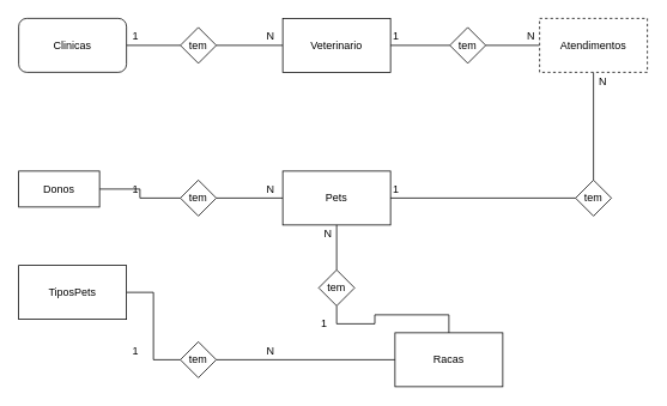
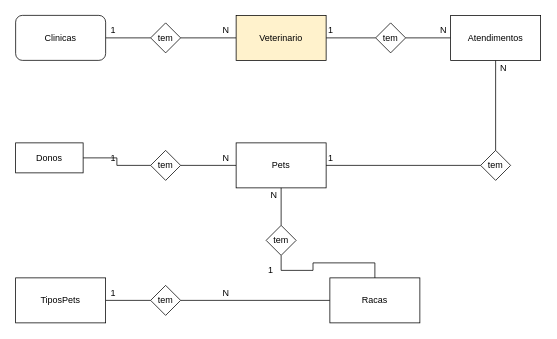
  <mxCell id="0" />
  <mxCell id="1" parent="0" />
  <mxCell id="2" style="edgeStyle=orthogonalEdgeStyle;rounded=0;orthogonalLoop=1;jettySize=auto;html=1;entryX=0;entryY=0.5;entryDx=0;entryDy=0;endArrow=none;endFill=0;" edge="1" parent="1" source="3" target="22"><mxGeometry relative="1" as="geometry" /></mxCell>
  <mxCell id="3" value="Clinicas" style="whiteSpace=wrap;html=1;rounded=1;" vertex="1" parent="1"><mxGeometry x="20" y="20" width="120" height="60" as="geometry" /></mxCell>
  <mxCell id="4" style="edgeStyle=orthogonalEdgeStyle;rounded=0;orthogonalLoop=1;jettySize=auto;html=1;entryX=0;entryY=0.5;entryDx=0;entryDy=0;endArrow=none;endFill=0;" edge="1" parent="1" source="5" target="23"><mxGeometry relative="1" as="geometry" /></mxCell>
  <mxCell id="5" value="Donos" style="rounded=0;whiteSpace=wrap;html=1;" vertex="1" parent="1"><mxGeometry x="20" y="190" width="90" height="40" as="geometry" /></mxCell>
  <mxCell id="6" style="edgeStyle=orthogonalEdgeStyle;rounded=0;orthogonalLoop=1;jettySize=auto;html=1;exitX=0;exitY=0.5;exitDx=0;exitDy=0;entryX=1;entryY=0.5;entryDx=0;entryDy=0;endArrow=none;endFill=0;" edge="1" parent="1" source="7" target="23"><mxGeometry relative="1" as="geometry" /></mxCell>
  <mxCell id="7" value="Pets" style="rounded=0;whiteSpace=wrap;html=1;" vertex="1" parent="1"><mxGeometry x="314" y="190" width="120" height="60" as="geometry" /></mxCell>
  <mxCell id="8" style="edgeStyle=orthogonalEdgeStyle;rounded=0;orthogonalLoop=1;jettySize=auto;html=1;endArrow=none;endFill=0;" edge="1" parent="1" source="10" target="21"><mxGeometry relative="1" as="geometry" /></mxCell>
  <mxCell id="9" style="edgeStyle=orthogonalEdgeStyle;rounded=0;orthogonalLoop=1;jettySize=auto;html=1;exitX=0;exitY=0.5;exitDx=0;exitDy=0;entryX=1;entryY=0.5;entryDx=0;entryDy=0;endArrow=none;endFill=0;" edge="1" parent="1" source="10" target="22"><mxGeometry relative="1" as="geometry" /></mxCell>
- <mxCell id="10" value="Veterinario" style="rounded=0;whiteSpace=wrap;html=1;" vertex="1" parent="1"><mxGeometry x="314" y="20" width="120" height="60" as="geometry" /></mxCell>
+ <mxCell id="10" value="Veterinario" style="rounded=0;whiteSpace=wrap;html=1;fillColor=#fff2cc;" vertex="1" parent="1"><mxGeometry x="314" y="20" width="120" height="60" as="geometry" /></mxCell>
  <mxCell id="11" style="edgeStyle=orthogonalEdgeStyle;rounded=0;orthogonalLoop=1;jettySize=auto;html=1;exitX=0;exitY=0.5;exitDx=0;exitDy=0;endArrow=none;endFill=0;" edge="1" parent="1" source="13" target="21"><mxGeometry relative="1" as="geometry" /></mxCell>
  <mxCell id="12" style="edgeStyle=orthogonalEdgeStyle;rounded=0;orthogonalLoop=1;jettySize=auto;html=1;entryX=0.5;entryY=0;entryDx=0;entryDy=0;endArrow=none;endFill=0;" edge="1" parent="1" source="13" target="25"><mxGeometry relative="1" as="geometry" /></mxCell>
- <mxCell id="13" value="Atendimentos" style="rounded=0;whiteSpace=wrap;html=1;dashed=1;" vertex="1" parent="1"><mxGeometry x="600" y="20" width="120" height="60" as="geometry" /></mxCell>
+ <mxCell id="13" value="Atendimentos" style="rounded=0;whiteSpace=wrap;html=1;" vertex="1" parent="1"><mxGeometry x="600" y="20" width="120" height="60" as="geometry" /></mxCell>
  <mxCell id="14" style="edgeStyle=orthogonalEdgeStyle;rounded=0;orthogonalLoop=1;jettySize=auto;html=1;exitX=0;exitY=0.5;exitDx=0;exitDy=0;entryX=1;entryY=0.5;entryDx=0;entryDy=0;endArrow=none;endFill=0;" edge="1" parent="1" source="15" target="26"><mxGeometry relative="1" as="geometry" /></mxCell>
  <mxCell id="15" value="Racas" style="rounded=0;whiteSpace=wrap;html=1;" vertex="1" parent="1"><mxGeometry x="439" y="370" width="120" height="60" as="geometry" /></mxCell>
  <mxCell id="16" style="edgeStyle=orthogonalEdgeStyle;rounded=0;orthogonalLoop=1;jettySize=auto;html=1;entryX=0;entryY=0.5;entryDx=0;entryDy=0;endArrow=none;endFill=0;" edge="1" parent="1" source="17" target="26"><mxGeometry relative="1" as="geometry" /></mxCell>
- <mxCell id="17" value="TiposPets" style="rounded=0;whiteSpace=wrap;html=1;" vertex="1" parent="1"><mxGeometry x="20" y="295" width="120" height="60" as="geometry" /></mxCell>
+ <mxCell id="17" value="TiposPets" style="rounded=0;whiteSpace=wrap;html=1;" vertex="1" parent="1"><mxGeometry x="20" y="370" width="120" height="60" as="geometry" /></mxCell>
  <mxCell id="18" style="edgeStyle=orthogonalEdgeStyle;rounded=0;orthogonalLoop=1;jettySize=auto;html=1;entryX=0.5;entryY=1;entryDx=0;entryDy=0;endArrow=none;endFill=0;" edge="1" parent="1" source="20" target="7"><mxGeometry relative="1" as="geometry" /></mxCell>
  <mxCell id="19" style="edgeStyle=orthogonalEdgeStyle;rounded=0;orthogonalLoop=1;jettySize=auto;html=1;exitX=0.5;exitY=1;exitDx=0;exitDy=0;entryX=0.5;entryY=0;entryDx=0;entryDy=0;endArrow=none;endFill=0;" edge="1" parent="1" source="20" target="15"><mxGeometry relative="1" as="geometry" /></mxCell>
  <mxCell id="20" value="tem" style="rhombus;whiteSpace=wrap;html=1;" vertex="1" parent="1"><mxGeometry x="354" y="300" width="40" height="40" as="geometry" /></mxCell>
  <mxCell id="21" value="tem" style="rhombus;whiteSpace=wrap;html=1;" vertex="1" parent="1"><mxGeometry x="500" y="30" width="40" height="40" as="geometry" /></mxCell>
  <mxCell id="22" value="tem" style="rhombus;whiteSpace=wrap;html=1;" vertex="1" parent="1"><mxGeometry x="200" y="30" width="40" height="40" as="geometry" /></mxCell>
  <mxCell id="23" value="tem" style="rhombus;whiteSpace=wrap;html=1;" vertex="1" parent="1"><mxGeometry x="200" y="200" width="40" height="40" as="geometry" /></mxCell>
  <mxCell id="24" style="edgeStyle=orthogonalEdgeStyle;rounded=0;orthogonalLoop=1;jettySize=auto;html=1;exitX=0;exitY=0.5;exitDx=0;exitDy=0;entryX=1;entryY=0.5;entryDx=0;entryDy=0;endArrow=none;endFill=0;" edge="1" parent="1" source="25" target="7"><mxGeometry relative="1" as="geometry" /></mxCell>
  <mxCell id="25" value="tem" style="rhombus;whiteSpace=wrap;html=1;" vertex="1" parent="1"><mxGeometry x="640" y="200" width="40" height="40" as="geometry" /></mxCell>
  <mxCell id="26" value="tem" style="rhombus;whiteSpace=wrap;html=1;" vertex="1" parent="1"><mxGeometry x="200" y="380" width="40" height="40" as="geometry" /></mxCell>
  <mxCell id="27" value="1" style="text;html=1;align=center;verticalAlign=middle;resizable=0;points=[];autosize=1;" vertex="1" parent="1"><mxGeometry x="140" y="30" width="20" height="20" as="geometry" /></mxCell>
  <mxCell id="28" value="1" style="text;html=1;align=center;verticalAlign=middle;resizable=0;points=[];autosize=1;" vertex="1" parent="1"><mxGeometry x="140" y="200" width="20" height="20" as="geometry" /></mxCell>
  <mxCell id="29" value="1" style="text;html=1;align=center;verticalAlign=middle;resizable=0;points=[];autosize=1;" vertex="1" parent="1"><mxGeometry x="140" y="380" width="20" height="20" as="geometry" /></mxCell>
  <mxCell id="30" value="1" style="text;html=1;align=center;verticalAlign=middle;resizable=0;points=[];autosize=1;" vertex="1" parent="1"><mxGeometry x="350" y="350" width="20" height="20" as="geometry" /></mxCell>
  <mxCell id="31" value="1" style="text;html=1;align=center;verticalAlign=middle;resizable=0;points=[];autosize=1;" vertex="1" parent="1"><mxGeometry x="430" y="200" width="20" height="20" as="geometry" /></mxCell>
  <mxCell id="32" value="1" style="text;html=1;align=center;verticalAlign=middle;resizable=0;points=[];autosize=1;" vertex="1" parent="1"><mxGeometry x="430" y="30" width="20" height="20" as="geometry" /></mxCell>
  <mxCell id="33" value="N" style="text;html=1;align=center;verticalAlign=middle;resizable=0;points=[];autosize=1;" vertex="1" parent="1"><mxGeometry x="660" y="80" width="20" height="20" as="geometry" /></mxCell>
  <mxCell id="34" value="N" style="text;html=1;align=center;verticalAlign=middle;resizable=0;points=[];autosize=1;" vertex="1" parent="1"><mxGeometry x="580" y="30" width="20" height="20" as="geometry" /></mxCell>
  <mxCell id="35" value="N" style="text;html=1;align=center;verticalAlign=middle;resizable=0;points=[];autosize=1;" vertex="1" parent="1"><mxGeometry x="290" y="30" width="20" height="20" as="geometry" /></mxCell>
  <mxCell id="36" value="N" style="text;html=1;align=center;verticalAlign=middle;resizable=0;points=[];autosize=1;" vertex="1" parent="1"><mxGeometry x="290" y="200" width="20" height="20" as="geometry" /></mxCell>
  <mxCell id="37" value="N" style="text;html=1;align=center;verticalAlign=middle;resizable=0;points=[];autosize=1;" vertex="1" parent="1"><mxGeometry x="354" y="250" width="20" height="20" as="geometry" /></mxCell>
  <mxCell id="38" value="N" style="text;html=1;align=center;verticalAlign=middle;resizable=0;points=[];autosize=1;" vertex="1" parent="1"><mxGeometry x="290" y="380" width="20" height="20" as="geometry" /></mxCell>
